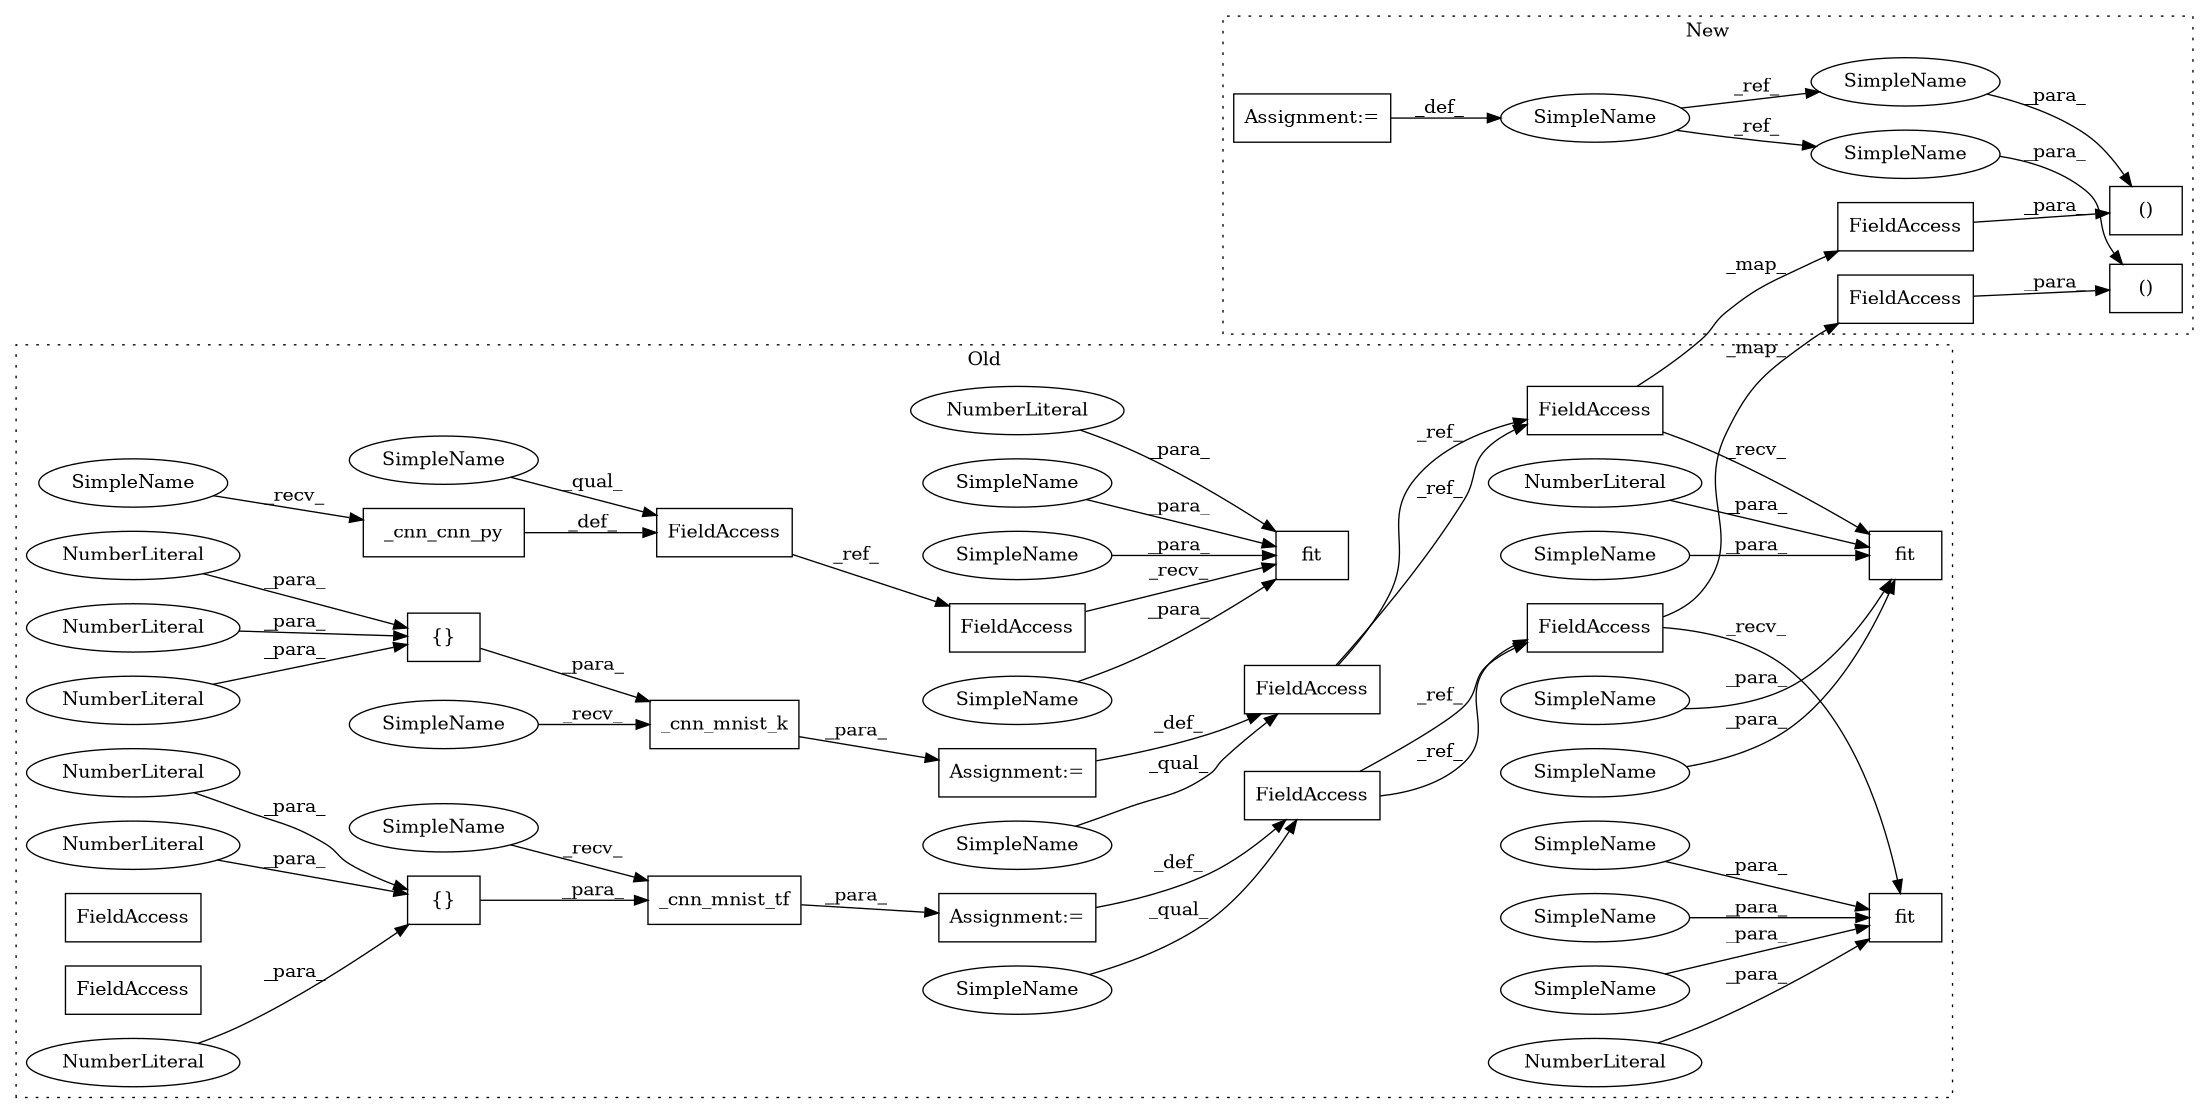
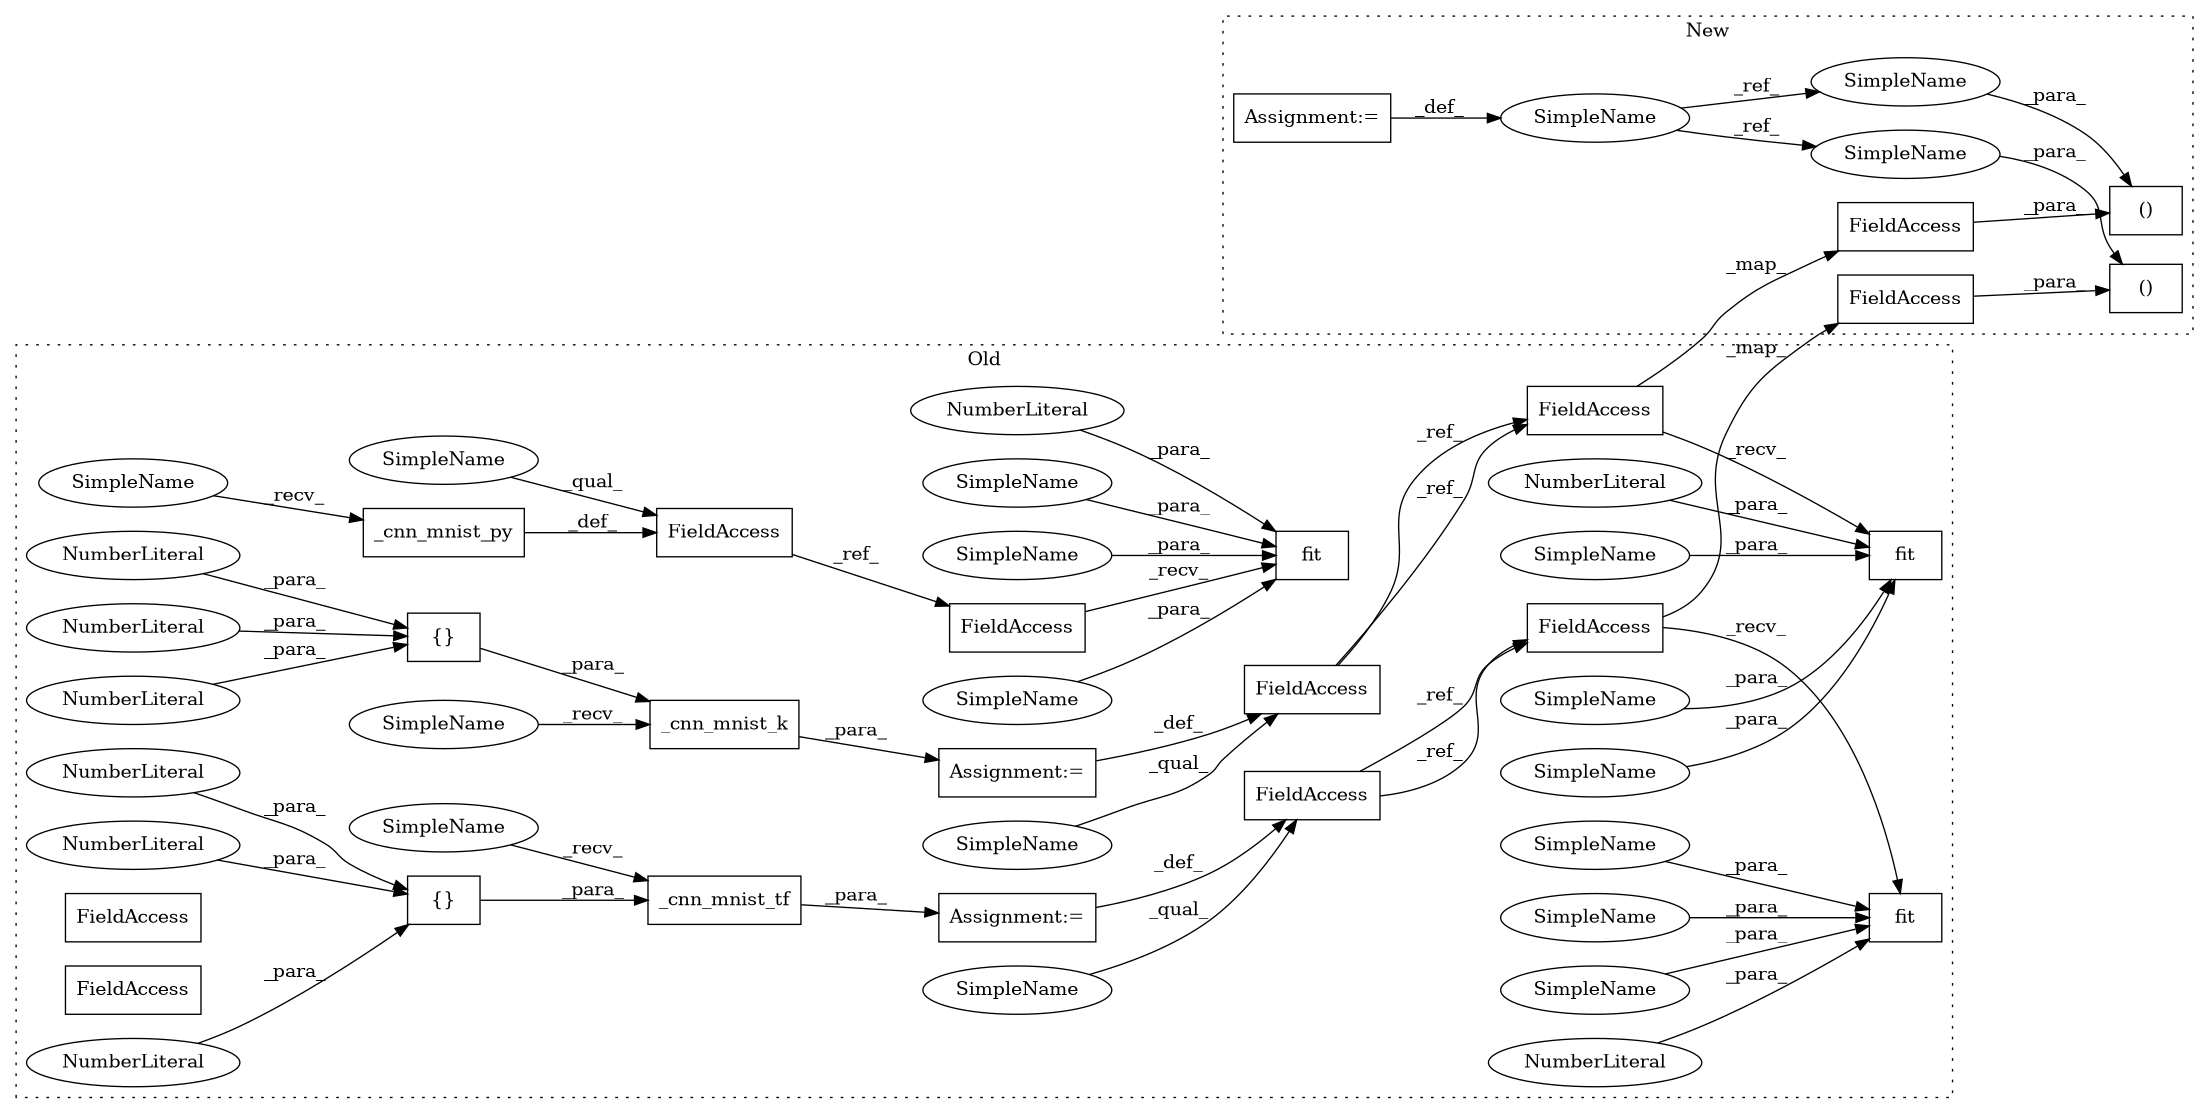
  digraph {
    rankdir=LR
    node [a=42 l=1 s=2088 shape=ellipse]
    n1 [a=32 l="13,1" label=_cnn_mnist_k s="2109,2140" shape=box]
    n2 [a=32 l="4,1" label=fit s="2164,2196" shape=box]
    n3 [a=4 l="1,1" label="{}" s="2131,2139" shape=box]
    n4 [a=34 label=NumberLiteral s=2195]
    n5 [a=34 label=NumberLiteral s=2138]
    n6 [a=34 l=2 label=NumberLiteral s=2135]
    n7 [a=34 l=2 label=NumberLiteral s=2132]
    n8 [a=22 l=16 label=FieldAccess shape=box]
    n9 [a=32 l="14,1" label=_cnn_mnist_tf s="2513,2545" shape=box]
    n10 [a=32 l="4,1" label=fit s="2570,2602" shape=box]
    n11 [a=34 label=NumberLiteral s=2590]
    n12 [a=4 l="1,1" label="{}" s="2536,2544" shape=box]
    n13 [a=34 l=2 label=NumberLiteral s=2537]
    n14 [a=34 label=NumberLiteral s=2543]
    n15 [a=34 l=2 label=NumberLiteral s=2540]
    n16 [a=22 l=17 label=FieldAccess s=3072 shape=box]
    n17 [a=32 l="4,1" label=fit s="3244,3276" shape=box]
    n18 [a=34 label=NumberLiteral s=3264]
    n19 [a=22 l=17 label=FieldAccess s=2491 shape=box]
-   n20 [a=32 l=15 label=_cnn_cnn_py s=3094 shape=box]
+   n20 [a=32 l=15 label=_cnn_mnist_py s=3094 shape=box]
    n21 [a=7 label="Assignment:=" s=2104 shape=box]
    n22 [a=7 label="Assignment:=" s=2508 shape=box]
    n23 [a=22 l=17 label=FieldAccess s=2552 shape=box]
    n24 [a=22 l=16 label=FieldAccess s=2147 shape=box]
    n25 [l=7 label=SimpleName s=2574]
    n26 [l=7 label=SimpleName s=3248]
    n27 [l=7 label=SimpleName s=2168]
    n28 [l=10 label=SimpleName s=2184]
    n29 [l=10 label=SimpleName s=2592]
    n30 [l=10 label=SimpleName s=3266]
    n31 [a=22 l=17 label=FieldAccess s=3226 shape=box]
    n32 [l=3 label=SimpleName]
    n33 [l=3 label=SimpleName s=3072]
    n34 [l=3 label=SimpleName s=3090]
    n35 [l=3 label=SimpleName s=2491]
    n36 [l=3 label=SimpleName s=2105]
    n37 [l=3 label=SimpleName s=2509]
    n38 [a=22 l=16 label=FieldAccess s=2147 shape=box]
    n39 [l=7 label=SimpleName s=2176]
    n40 [l=7 label=SimpleName s=3256]
    n41 [l=7 label=SimpleName s=2582]
    n42 [a=22 l=17 label=FieldAccess s=2552 shape=box]
    n43 [a=106 l=34 label="()" s=1797 shape=box]
    n44 [l=4 label=SimpleName s=829]
    n45 [a=106 l=33 label="()" s=1444 shape=box]
    n46 [a=7 l=4 label="Assignment:=" s=829 shape=box]
    n47 [a=22 l=17 label=FieldAccess s=1797 shape=box]
    n48 [a=22 l=16 label=FieldAccess s=1444 shape=box]
    n49 [l=4 label=SimpleName s=1827]
    n50 [l=4 label=SimpleName s=1473]
    subgraph cluster_1 {
      label=Old
      style=dotted
      n1
      n2
      n3
      n4
      n5
      n6
      n7
      n8
      n9
      n10
      n11
      n12
      n13
      n14
      n15
      n16
      n17
      n18
      n19
      n20
      n21
      n22
      n23
      n24
      n25
      n26
      n27
      n28
      n29
      n30
      n31
      n32
      n33
      n34
      n35
      n36
      n37
      n38
      n39
      n40
      n41
      n42
    }
    subgraph cluster_2 {
      label=New
      style=dotted
      n43
      n44
      n45
      n46
      n47
      n48
      n49
      n50
    }
    n1 -> n21 [label=_para_]
    n3 -> n1 [label=_para_]
    n4 -> n2 [label=_para_]
    n5 -> n3 [label=_para_]
    n6 -> n3 [label=_para_]
    n7 -> n3 [label=_para_]
    n8 -> n38 [label=_ref_]
    n8 -> n38 [label=_ref_]
    n9 -> n22 [label=_para_]
    n11 -> n10 [label=_para_]
    n12 -> n9 [label=_para_]
    n13 -> n12 [label=_para_]
    n14 -> n12 [label=_para_]
    n15 -> n12 [label=_para_]
    n16 -> n31 [label=_ref_]
    n18 -> n17 [label=_para_]
    n19 -> n42 [label=_ref_]
    n19 -> n42 [label=_ref_]
    n20 -> n16 [label=_def_]
    n21 -> n8 [label=_def_]
    n22 -> n19 [label=_def_]
    n25 -> n10 [label=_para_]
    n26 -> n17 [label=_para_]
    n27 -> n2 [label=_para_]
    n28 -> n2 [label=_para_]
    n29 -> n10 [label=_para_]
    n30 -> n17 [label=_para_]
    n31 -> n17 [label=_recv_]
    n32 -> n8 [label=_qual_]
    n33 -> n16 [label=_qual_]
    n34 -> n20 [label=_recv_]
    n35 -> n19 [label=_qual_]
    n36 -> n1 [label=_recv_]
    n37 -> n9 [label=_recv_]
    n38 -> n2 [label=_recv_]
    n38 -> n48 [label=_map_]
    n39 -> n2 [label=_para_]
    n40 -> n17 [label=_para_]
    n41 -> n10 [label=_para_]
    n42 -> n10 [label=_recv_]
    n42 -> n47 [label=_map_]
    n44 -> n49 [label=_ref_]
    n44 -> n50 [label=_ref_]
    n46 -> n44 [label=_def_]
    n47 -> n43 [label=_para_]
    n48 -> n45 [label=_para_]
    n49 -> n43 [label=_para_]
    n50 -> n45 [label=_para_]
  }
